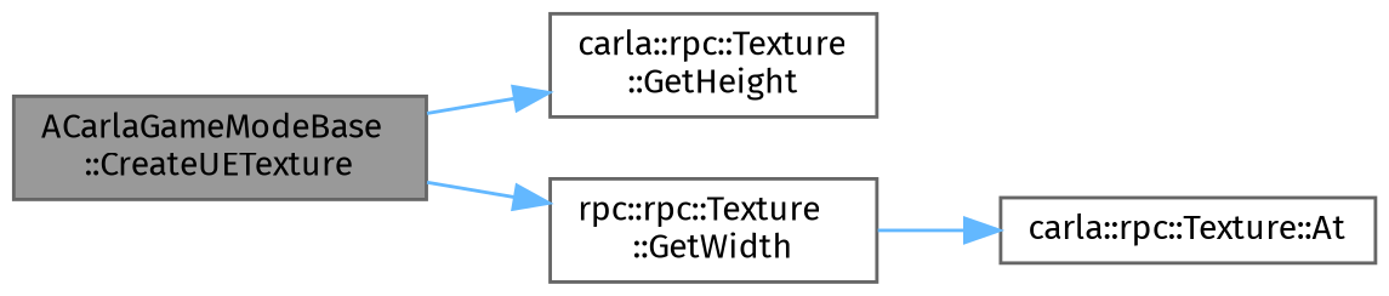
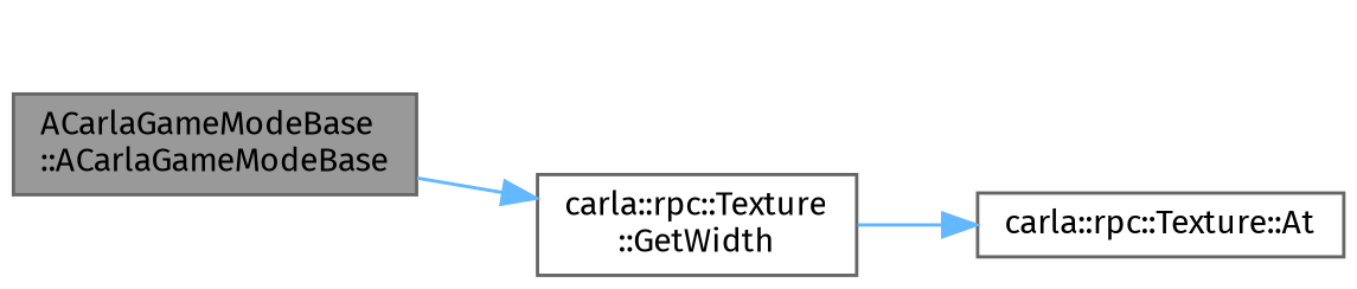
  digraph {
    fontname="Fira Sans"
    rankdir=LR
    node [color=grey40 fillcolor=white fontname="Fira Sans" fontsize=10 shape=box style=filled]
    edge [color=steelblue1 fontname="Fira Sans" fontsize=10 labelfontname=Helvetica labelfontsize=10 style=solid]
-   n1 [color=gray40 fillcolor=grey60 fontcolor=black height=0.2 label="ACarlaGameModeBase\l::CreateUETexture" width=0.4]
-   n2 [height=0.2 label="carla::rpc::Texture\l::GetHeight" width=0.4]
-   n3 [height=0.2 label="rpc::rpc::Texture\l::GetWidth" width=0.4]
+   n1 [color=gray40 fillcolor=grey60 fontcolor=black height=0.2 label="ACarlaGameModeBase\l::ACarlaGameModeBase" width=0.4]
+   n3 [height=0.2 label="carla::rpc::Texture\l::GetWidth" width=0.4]
    n4 [height=0.2 label="carla::rpc::Texture::At" width=0.4]
-   n1 -> n2
    n1 -> n3
    n3 -> n4
  }
